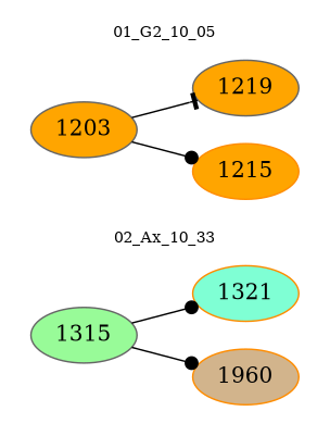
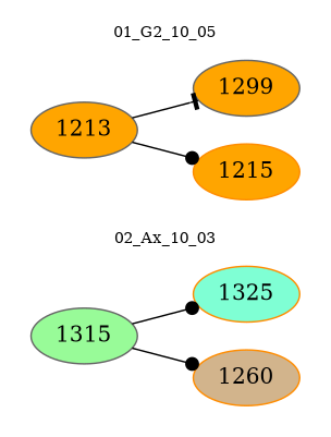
  digraph {
    rankdir=LR
    node [color=gray40 fillcolor=orange style=filled]
    edge [arrowhead=dot color=black]
    n1 [fillcolor=palegreen label=1315]
-   n2 [color=darkorange fillcolor=tan label=1960]
-   n3 [color=darkorange fillcolor=aquamarine label=1321]
-   n4 [label=1203]
+   n2 [color=darkorange fillcolor=tan label=1260]
+   n3 [color=darkorange fillcolor=aquamarine label=1325]
+   n4 [label=1213]
    n5 [color=darkorange label=1215]
-   n6 [label=1219]
+   n6 [label=1299]
    subgraph cluster_1 {
      color=white
      fontsize=10
-     label="02_Ax_10_33"
+     label="02_Ax_10_03"
      n1
      n2
      n3
    }
    subgraph cluster_2 {
      color=white
      fontsize=10
      label="01_G2_10_05"
      n4
      n5
      n6
    }
    n1 -> n2
    n1 -> n3
    n4 -> n5
    n4 -> n6 [arrowhead=tee]
  }
